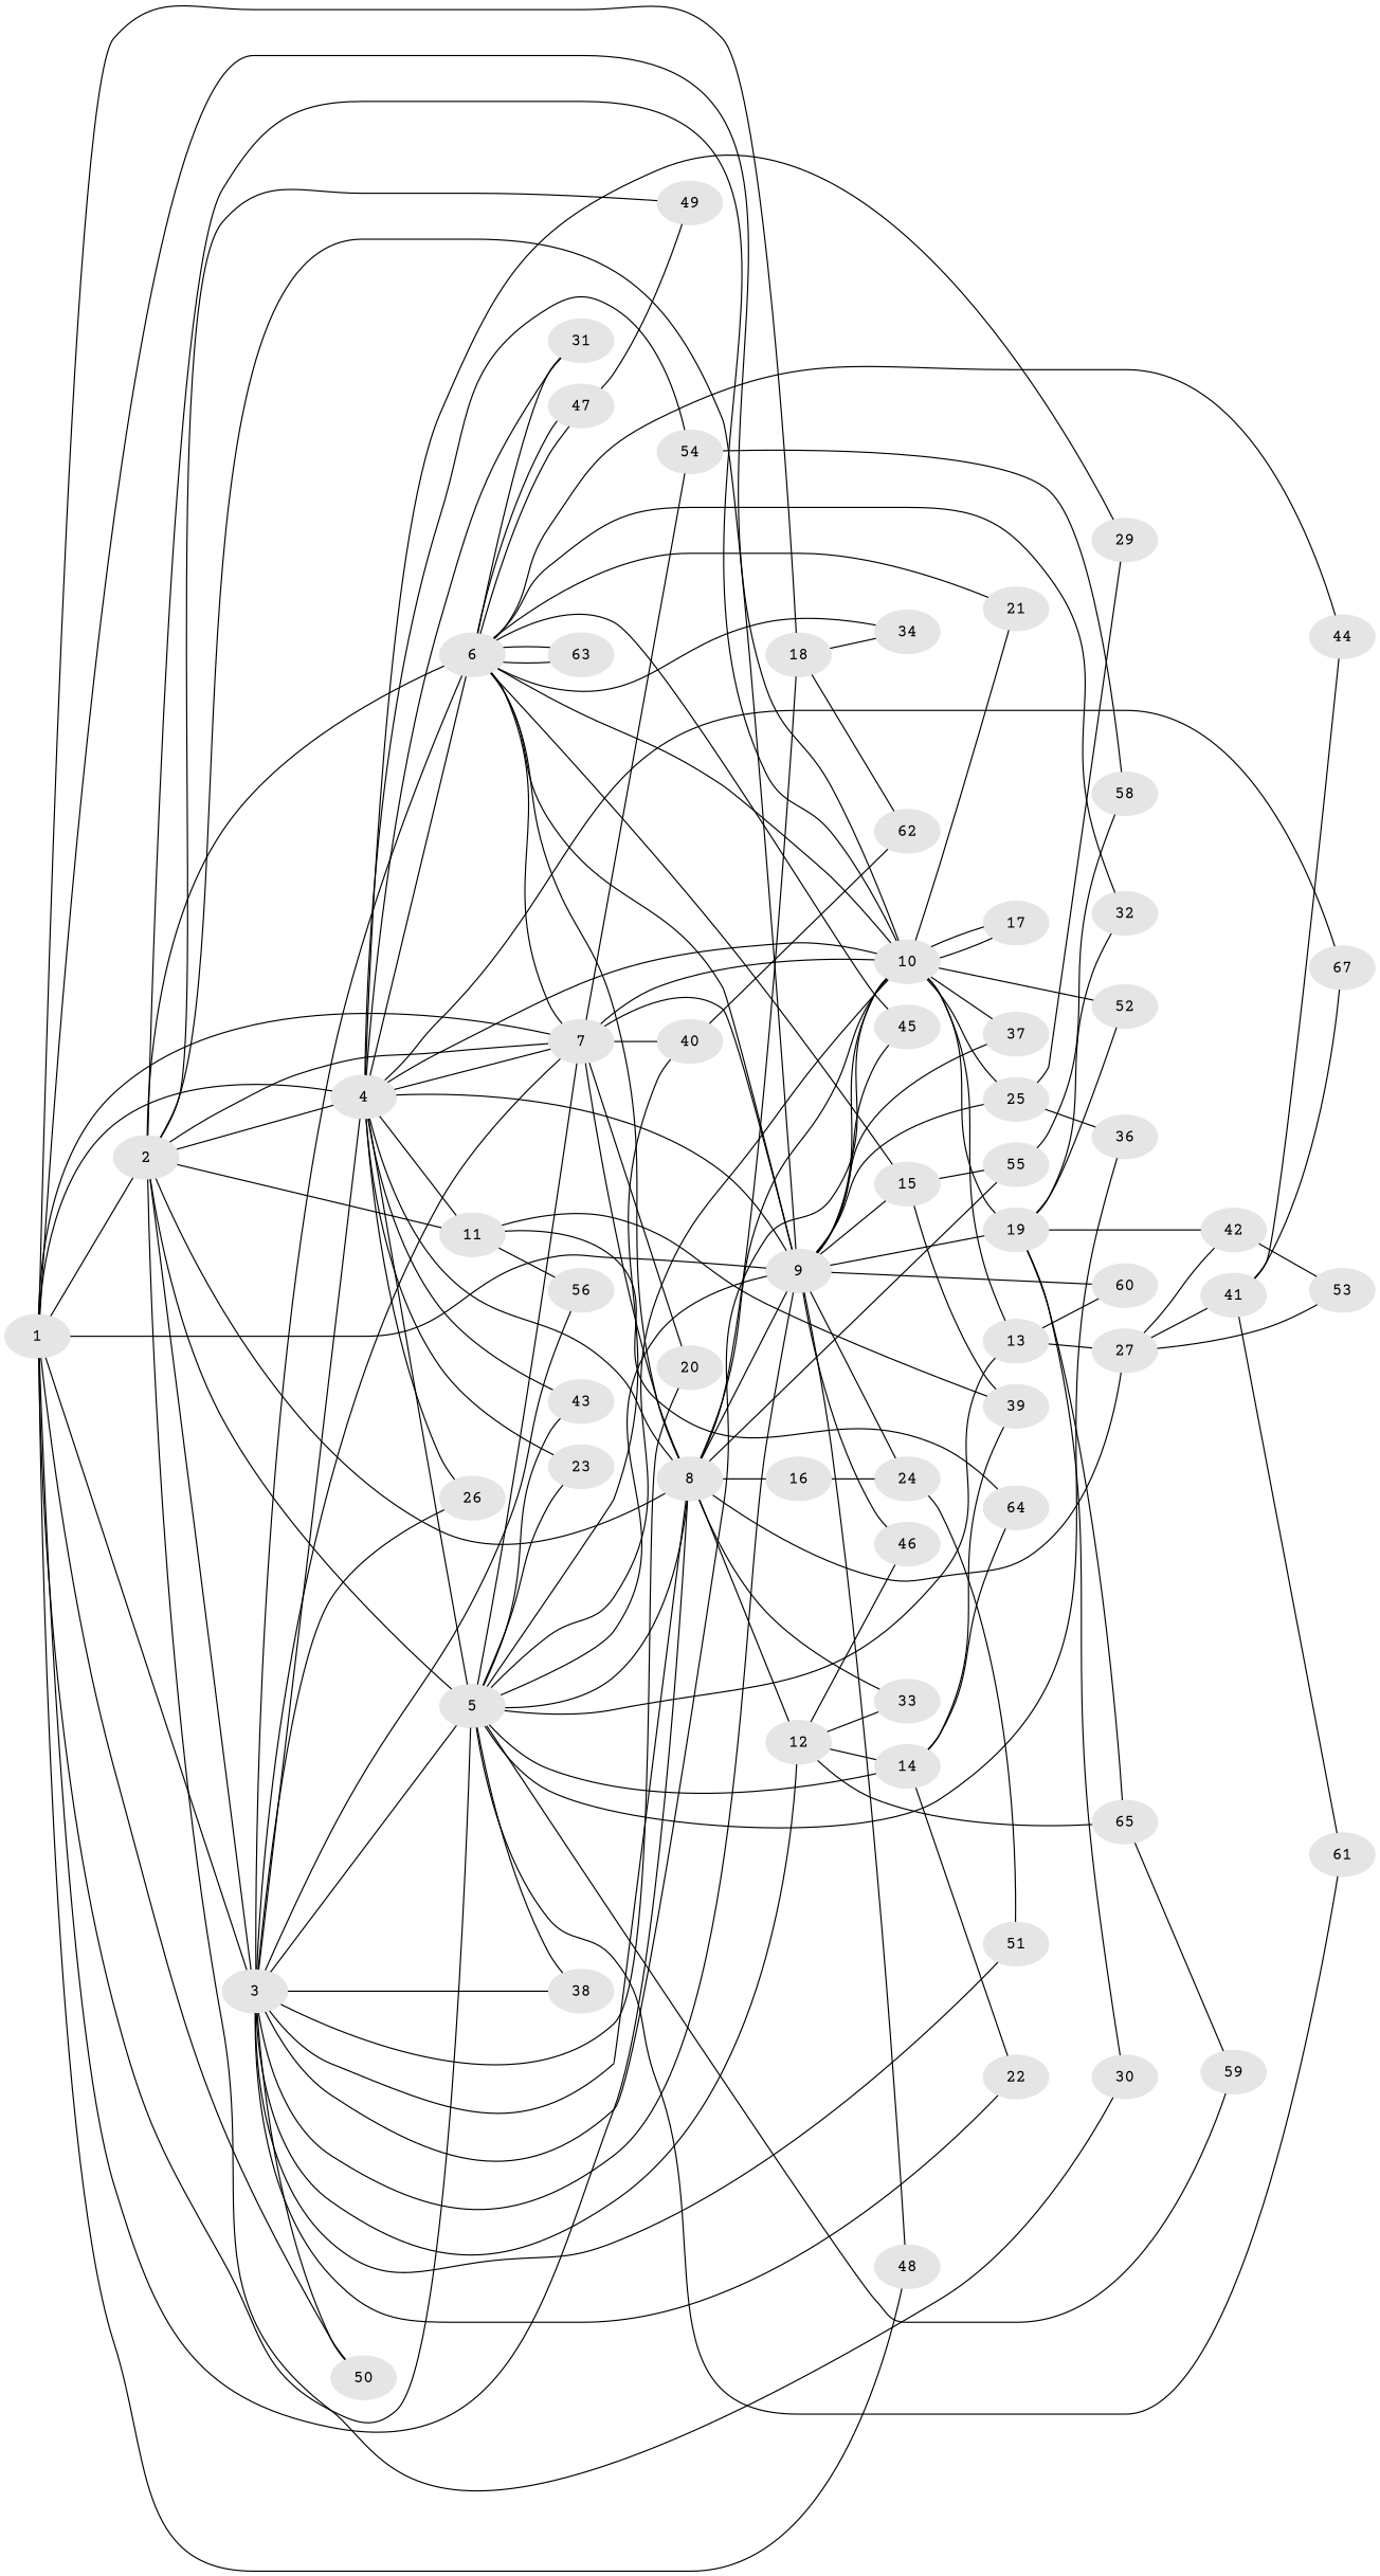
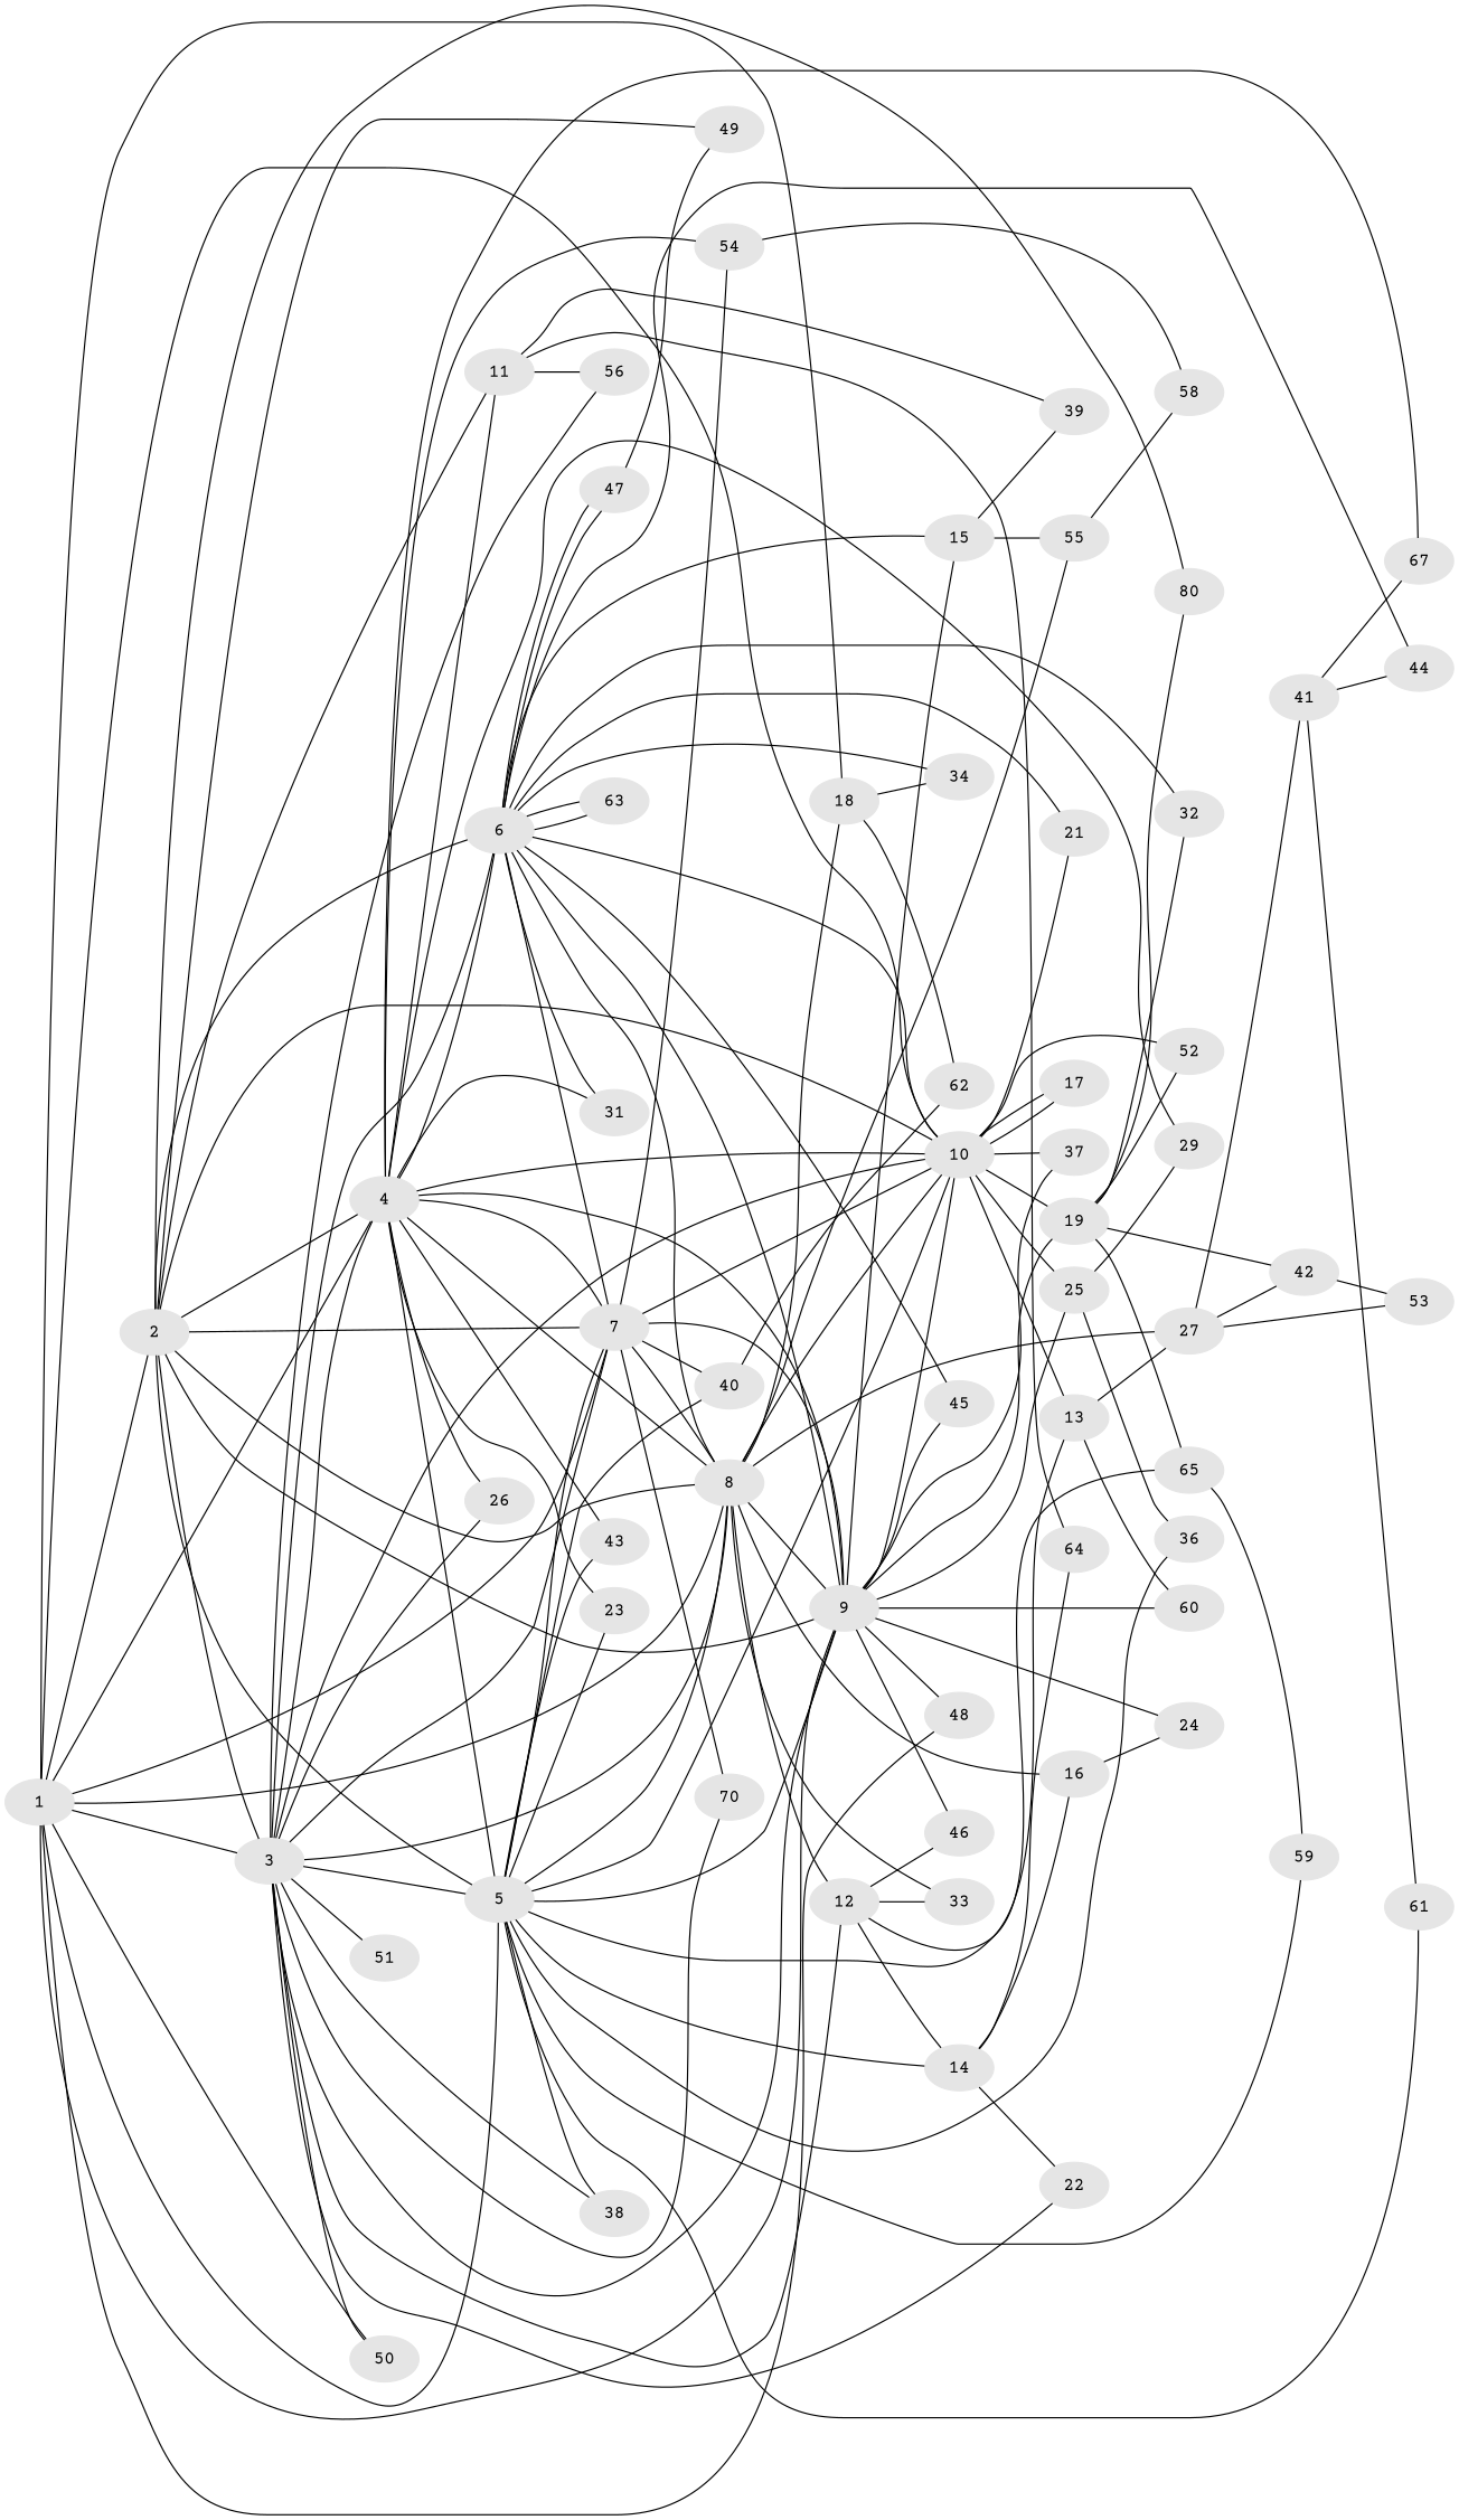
  graph {
    fontname="Courier Prime"
    rankdir=LR
    node [color=gray90 fontname="Courier Prime" style=filled]
    edge [fontname="Courier Prime"]
    1
    2
    3
    4
    5
    7
    8
    9
    10
    18
    48
    50
    6
    11
-   30
+   30 [label=80]
    49
    12
-   20
+   20 [label=70]
    22
    26
    38
    51
    56
    23
    29
    31
    43
    54
    n29 [label=67]
    13
    14
    36
    40
    59
    61
    15
    21
    32
    34
    44
    45
    47
    63
    16
    27
    33
    55
    19
    24
    25
    37
    46
    60
    17
    52
    62
    39
    64
    n59 [label=65]
    41
    58
    42
    53
    1 -- 2
    1 -- 3
    1 -- 4
    1 -- 5
    1 -- 7
    1 -- 8
    1 -- 9
    1 -- 10
    1 -- 18
    1 -- 48
    1 -- 50
    2 -- 3
    2 -- 4
    2 -- 5
    2 -- 7
    2 -- 8
    2 -- 9
    2 -- 10
    2 -- 6
    2 -- 11
    2 -- 30
    2 -- 49
    3 -- 4
    3 -- 5
    3 -- 7
    3 -- 8
    3 -- 9
    3 -- 10
    3 -- 50
    3 -- 6
    3 -- 12
    3 -- 20
    3 -- 22
    3 -- 26
    3 -- 38
    3 -- 51
    3 -- 56
    4 -- 5
    4 -- 7
    4 -- 8
    4 -- 9
    4 -- 10
    4 -- 6
    4 -- 11
    4 -- 26
    4 -- 23
    4 -- 29
    4 -- 31
    4 -- 43
    4 -- 54
    4 -- n29
    5 -- 7
    5 -- 8
    5 -- 9
    5 -- 10
    5 -- 38
    5 -- 23
    5 -- 43
    5 -- 13
    5 -- 14
    5 -- 36
    5 -- 40
    5 -- 59
    5 -- 61
    7 -- 8
    7 -- 9
    7 -- 10
    7 -- 20
    7 -- 54
    7 -- 40
    8 -- 9
    8 -- 10
    8 -- 18
    8 -- 12
    8 -- 16
    8 -- 27
    8 -- 33
    8 -- 55
    9 -- 10
    9 -- 48
    9 -- 15
    9 -- 45
    9 -- 19
    9 -- 24
    9 -- 25
    9 -- 37
    9 -- 46
    9 -- 60
    10 -- 13
    10 -- 21
    10 -- 19
    10 -- 25
    10 -- 37
    10 -- 17
    10 -- 17
    10 -- 52
    18 -- 34
    18 -- 62
    6 -- 7
    6 -- 8
    6 -- 9
    6 -- 10
    6 -- 31
    6 -- 15
    6 -- 21
    6 -- 32
    6 -- 34
    6 -- 44
    6 -- 45
    6 -- 47
    6 -- 47
    6 -- 63
    6 -- 63
    11 -- 56
    11 -- 39
    11 -- 64
    12 -- 14
    12 -- 33
    12 -- 46
    12 -- n59
    54 -- 58
    13 -- 27
    13 -- 60
    14 -- 22
-   14 -- 39
+   14 -- 16
    14 -- 64
    40 -- 62
    15 -- 55
    15 -- 39
    47 -- 49
    16 -- 24
    27 -- 41
    27 -- 42
    27 -- 53
    55 -- 58
    19 -- 30
    19 -- 32
    19 -- 52
    19 -- n59
    19 -- 42
-   24 -- 51
    25 -- 29
    25 -- 36
    n59 -- 59
    41 -- n29
    41 -- 61
    41 -- 44
    42 -- 53
  }
